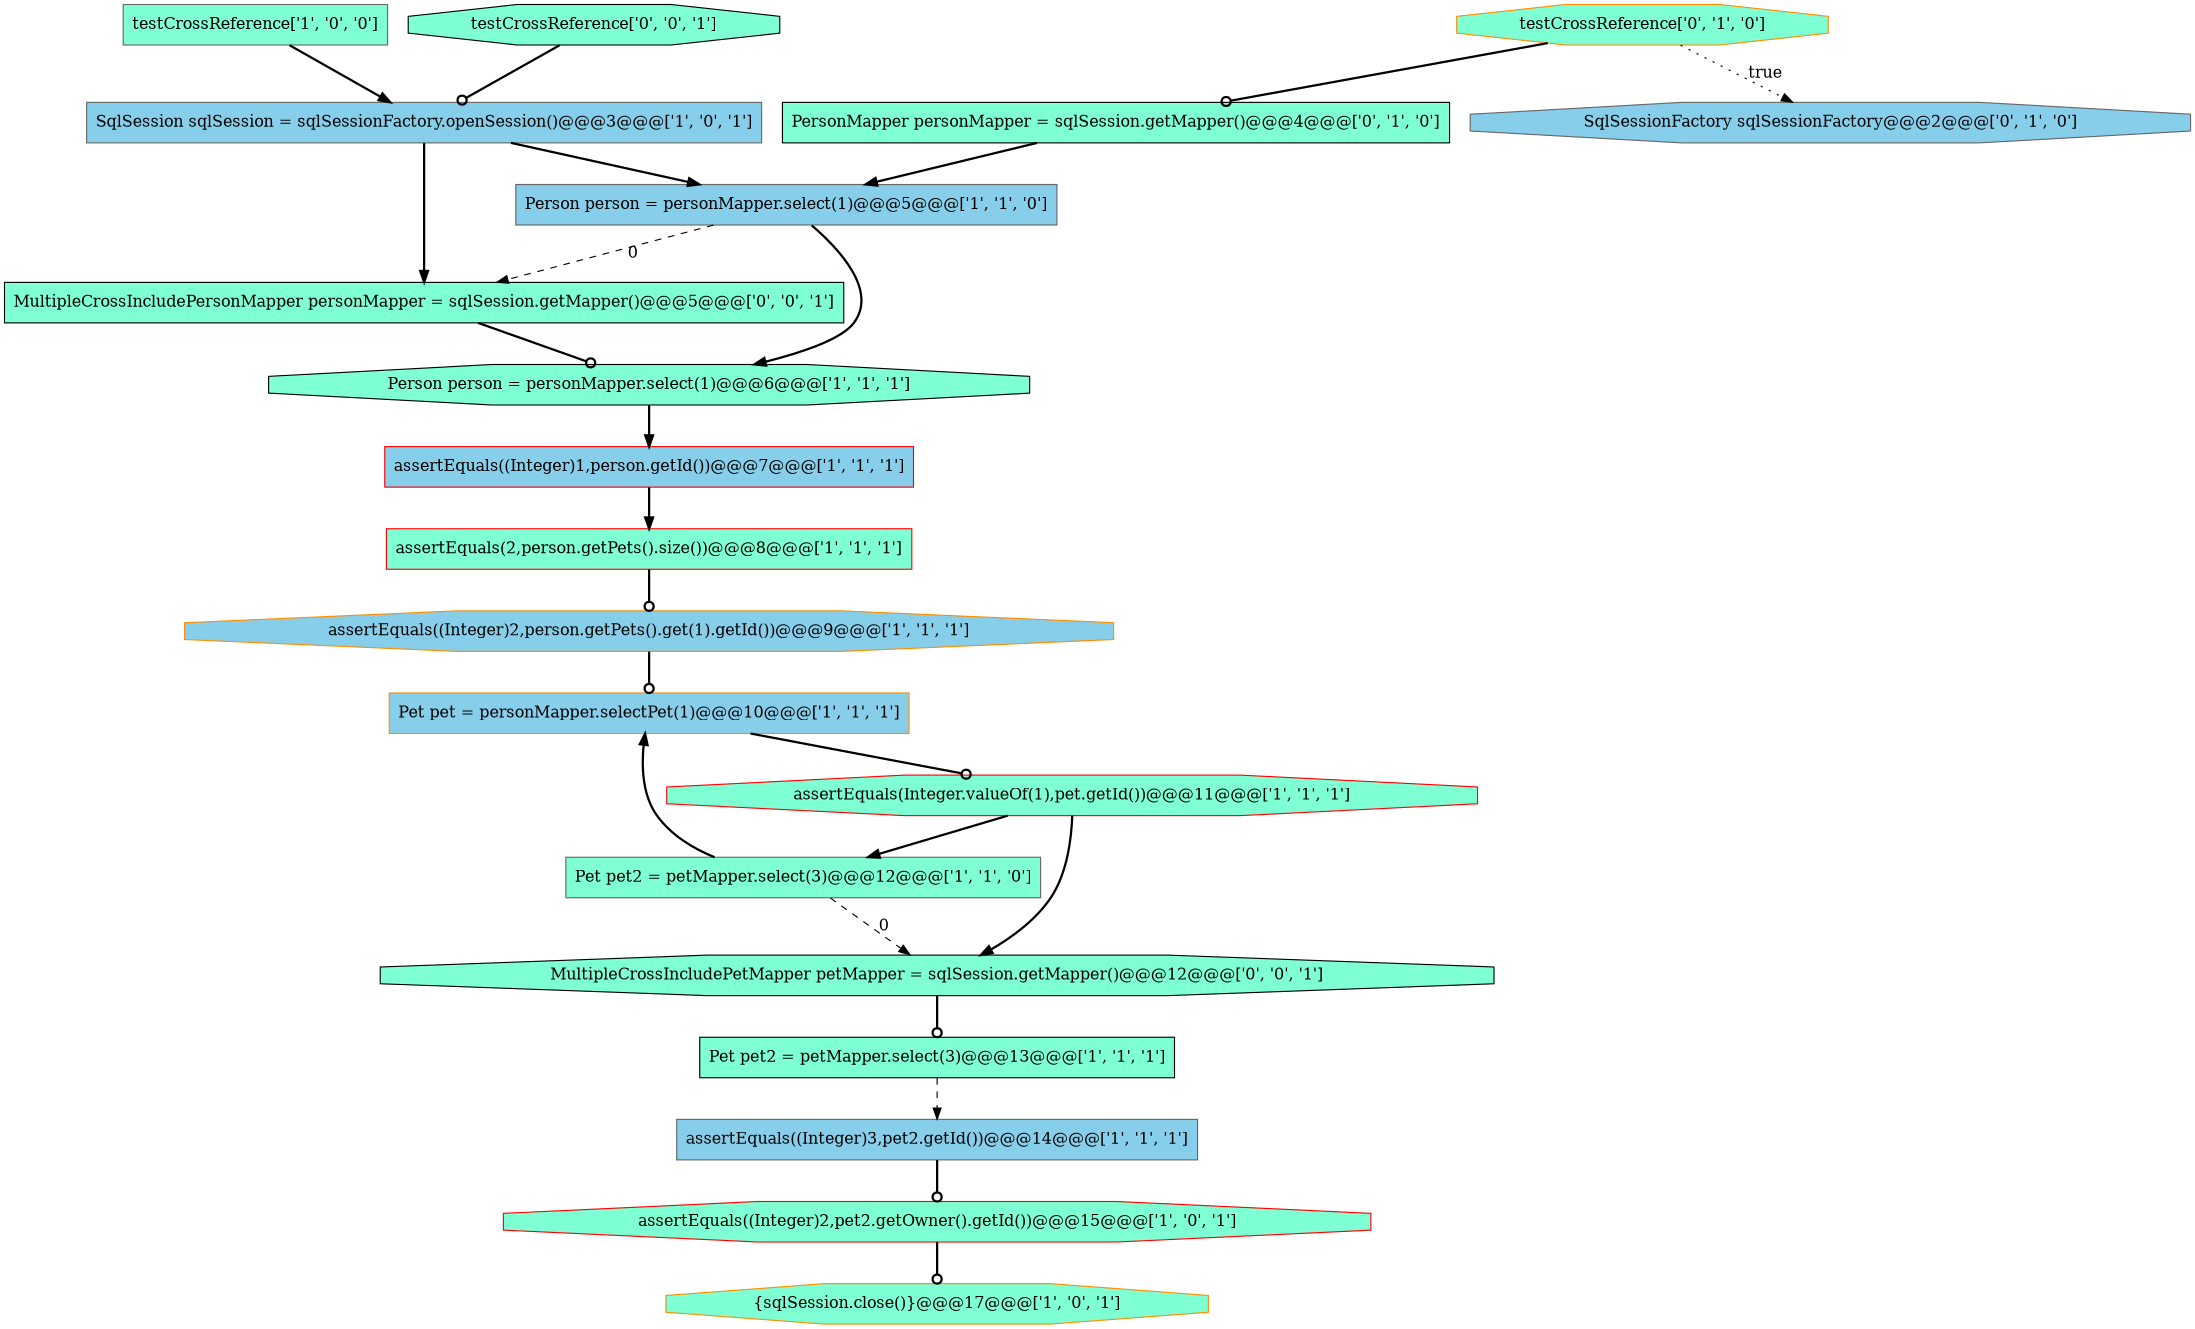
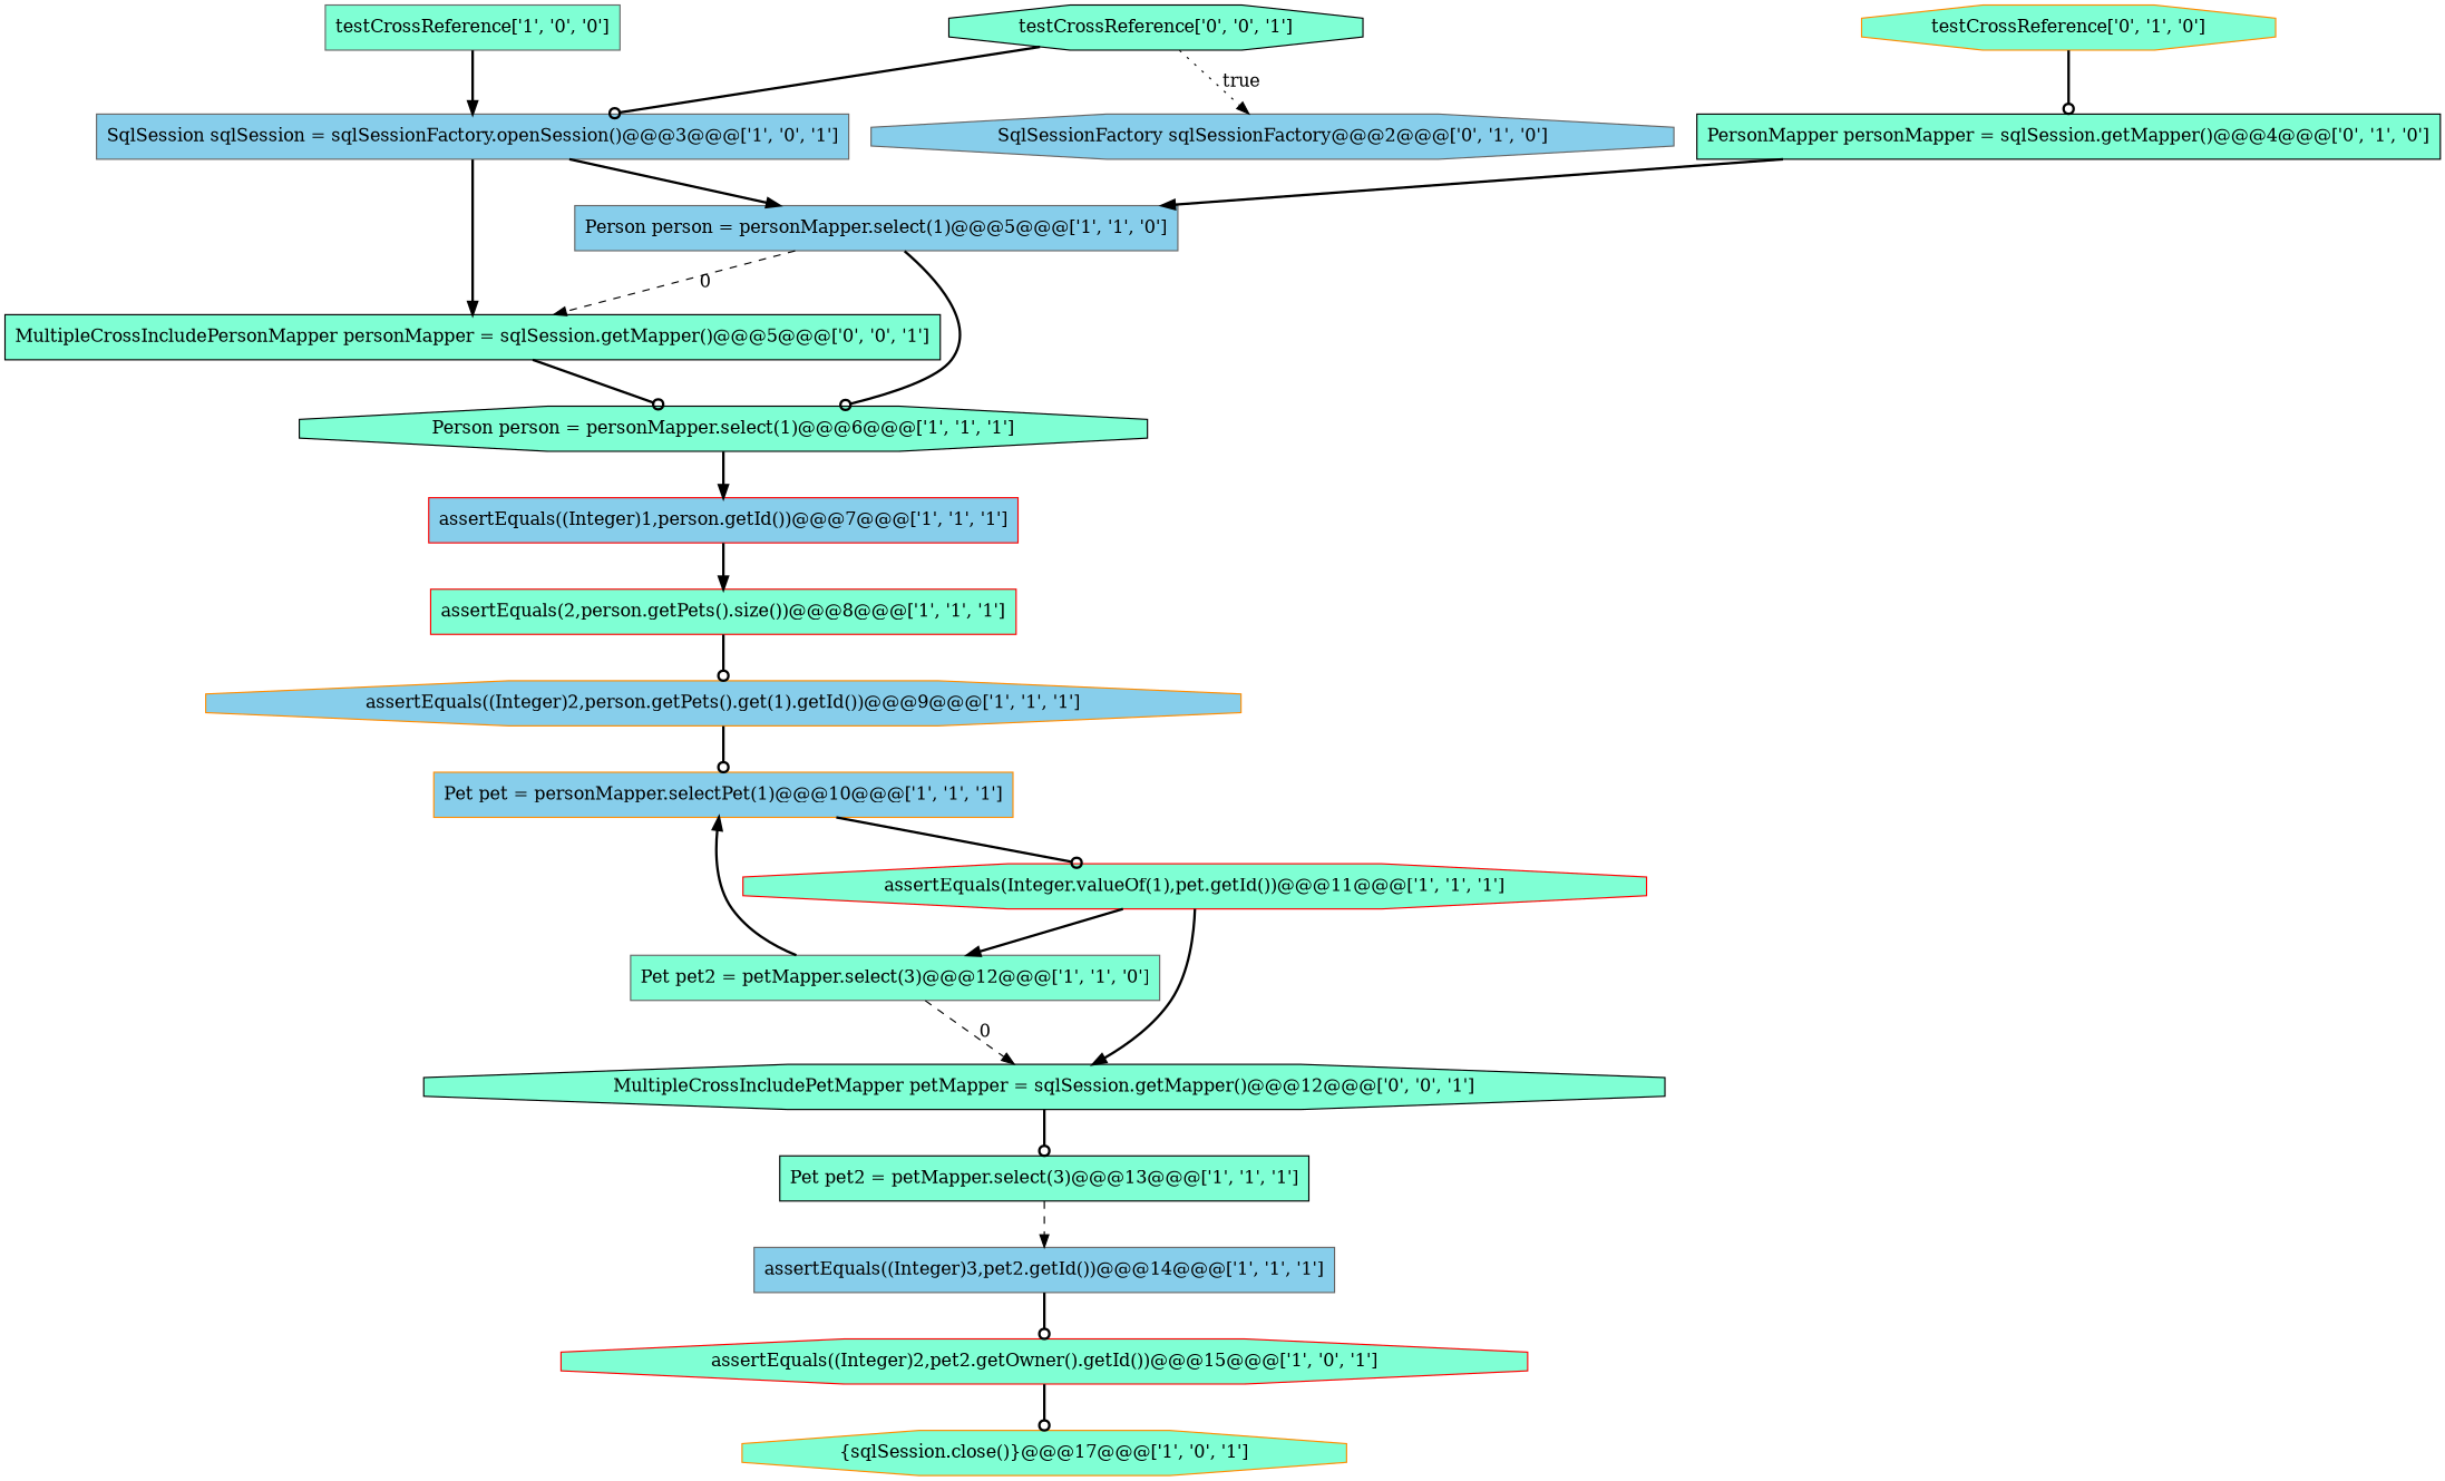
  digraph {
    node [color=black fillcolor=aquamarine shape=box style=filled]
    edge [arrowhead=normal style=bold]
    n1 [label="PersonMapper personMapper = sqlSession.getMapper()@@@4@@@['0', '1', '0']"]
    n2 [color=gray40 fillcolor=skyblue label="Person person = personMapper.select(1)@@@5@@@['1', '1', '0']"]
    n3 [label="MultipleCrossIncludePersonMapper personMapper = sqlSession.getMapper()@@@5@@@['0', '0', '1']"]
    n4 [label="Person person = personMapper.select(1)@@@6@@@['1', '1', '1']" shape=octagon]
    n5 [color=gray40 label="Pet pet2 = petMapper.select(3)@@@12@@@['1', '1', '0']"]
    n6 [label="MultipleCrossIncludePetMapper petMapper = sqlSession.getMapper()@@@12@@@['0', '0', '1']" shape=octagon]
    n7 [color=darkorange fillcolor=skyblue label="Pet pet = personMapper.selectPet(1)@@@10@@@['1', '1', '1']"]
    n8 [label="Pet pet2 = petMapper.select(3)@@@13@@@['1', '1', '1']"]
    n9 [color=gray40 fillcolor=skyblue label="assertEquals((Integer)3,pet2.getId())@@@14@@@['1', '1', '1']"]
    n10 [color=gray40 fillcolor=skyblue label="SqlSession sqlSession = sqlSessionFactory.openSession()@@@3@@@['1', '0', '1']"]
    n11 [color=red fillcolor=skyblue label="assertEquals((Integer)1,person.getId())@@@7@@@['1', '1', '1']"]
    n12 [color=red label="assertEquals(2,person.getPets().size())@@@8@@@['1', '1', '1']"]
    n13 [color=gray40 label="testCrossReference['1', '0', '0']"]
    n14 [color=red label="assertEquals((Integer)2,pet2.getOwner().getId())@@@15@@@['1', '0', '1']" shape=octagon]
    n15 [color=darkorange label="{sqlSession.close()}@@@17@@@['1', '0', '1']" shape=octagon]
    n16 [color=darkorange fillcolor=skyblue label="assertEquals((Integer)2,person.getPets().get(1).getId())@@@9@@@['1', '1', '1']" shape=octagon]
    n17 [color=red label="assertEquals(Integer.valueOf(1),pet.getId())@@@11@@@['1', '1', '1']" shape=octagon]
    n18 [color=gray40 fillcolor=skyblue label="SqlSessionFactory sqlSessionFactory@@@2@@@['0', '1', '0']" shape=octagon]
    n19 [label="testCrossReference['0', '0', '1']" shape=octagon]
    n20 [color=darkorange label="testCrossReference['0', '1', '0']" shape=octagon]
    n1 -> n2
    n2 -> n3 [label=0 style=dashed]
-   n2 -> n4
+   n2 -> n4 [arrowhead=odot]
    n3 -> n4 [arrowhead=odot]
    n4 -> n11
    n5 -> n6 [label=0 style=dashed]
    n5 -> n7
    n6 -> n8 [arrowhead=odot]
    n7 -> n17 [arrowhead=odot]
    n8 -> n9 [style=dashed]
    n9 -> n14 [arrowhead=odot]
    n10 -> n2
    n10 -> n3
    n11 -> n12
    n12 -> n16 [arrowhead=odot]
    n13 -> n10
    n14 -> n15 [arrowhead=odot]
    n16 -> n7 [arrowhead=odot]
    n17 -> n5
    n17 -> n6
    n19 -> n10 [arrowhead=odot]
    n20 -> n1 [arrowhead=odot]
-   n20 -> n18 [label=true style=dotted]
+   n19 -> n18 [label=true style=dotted]
  }
